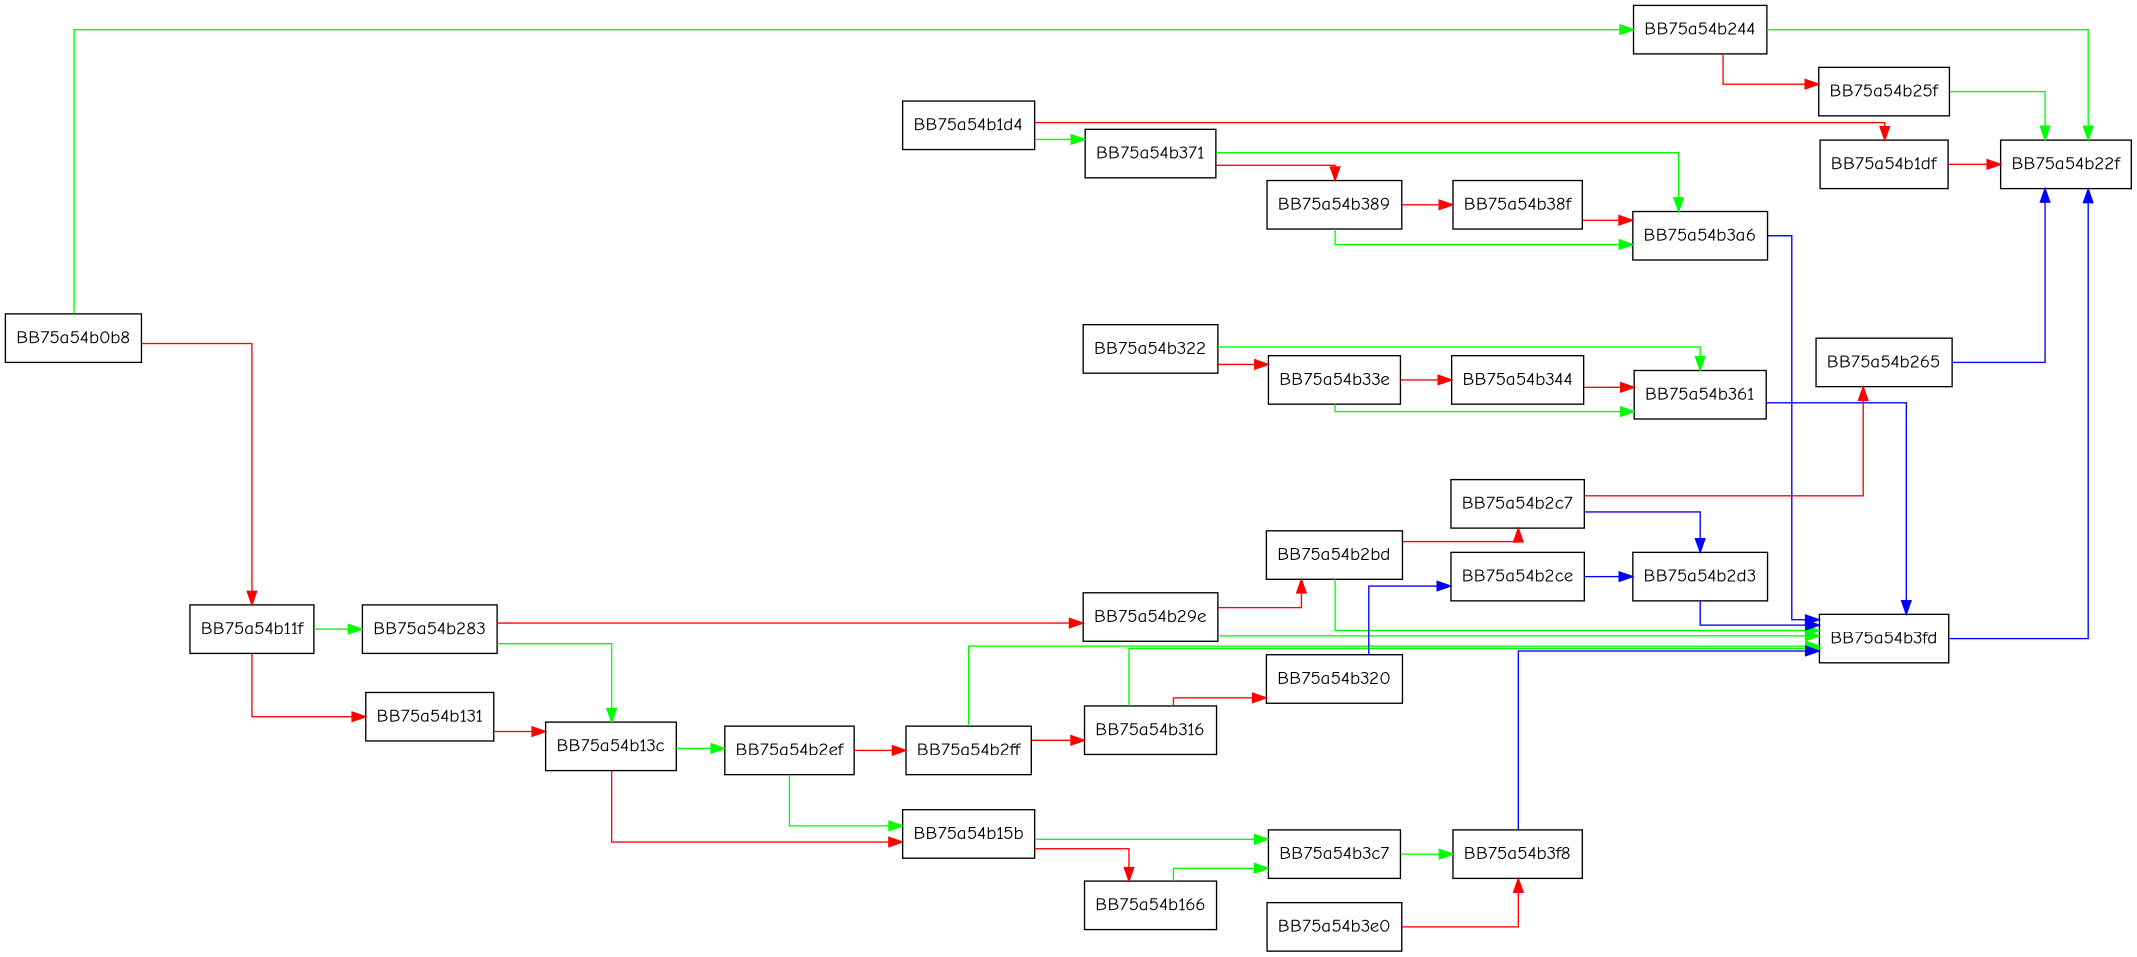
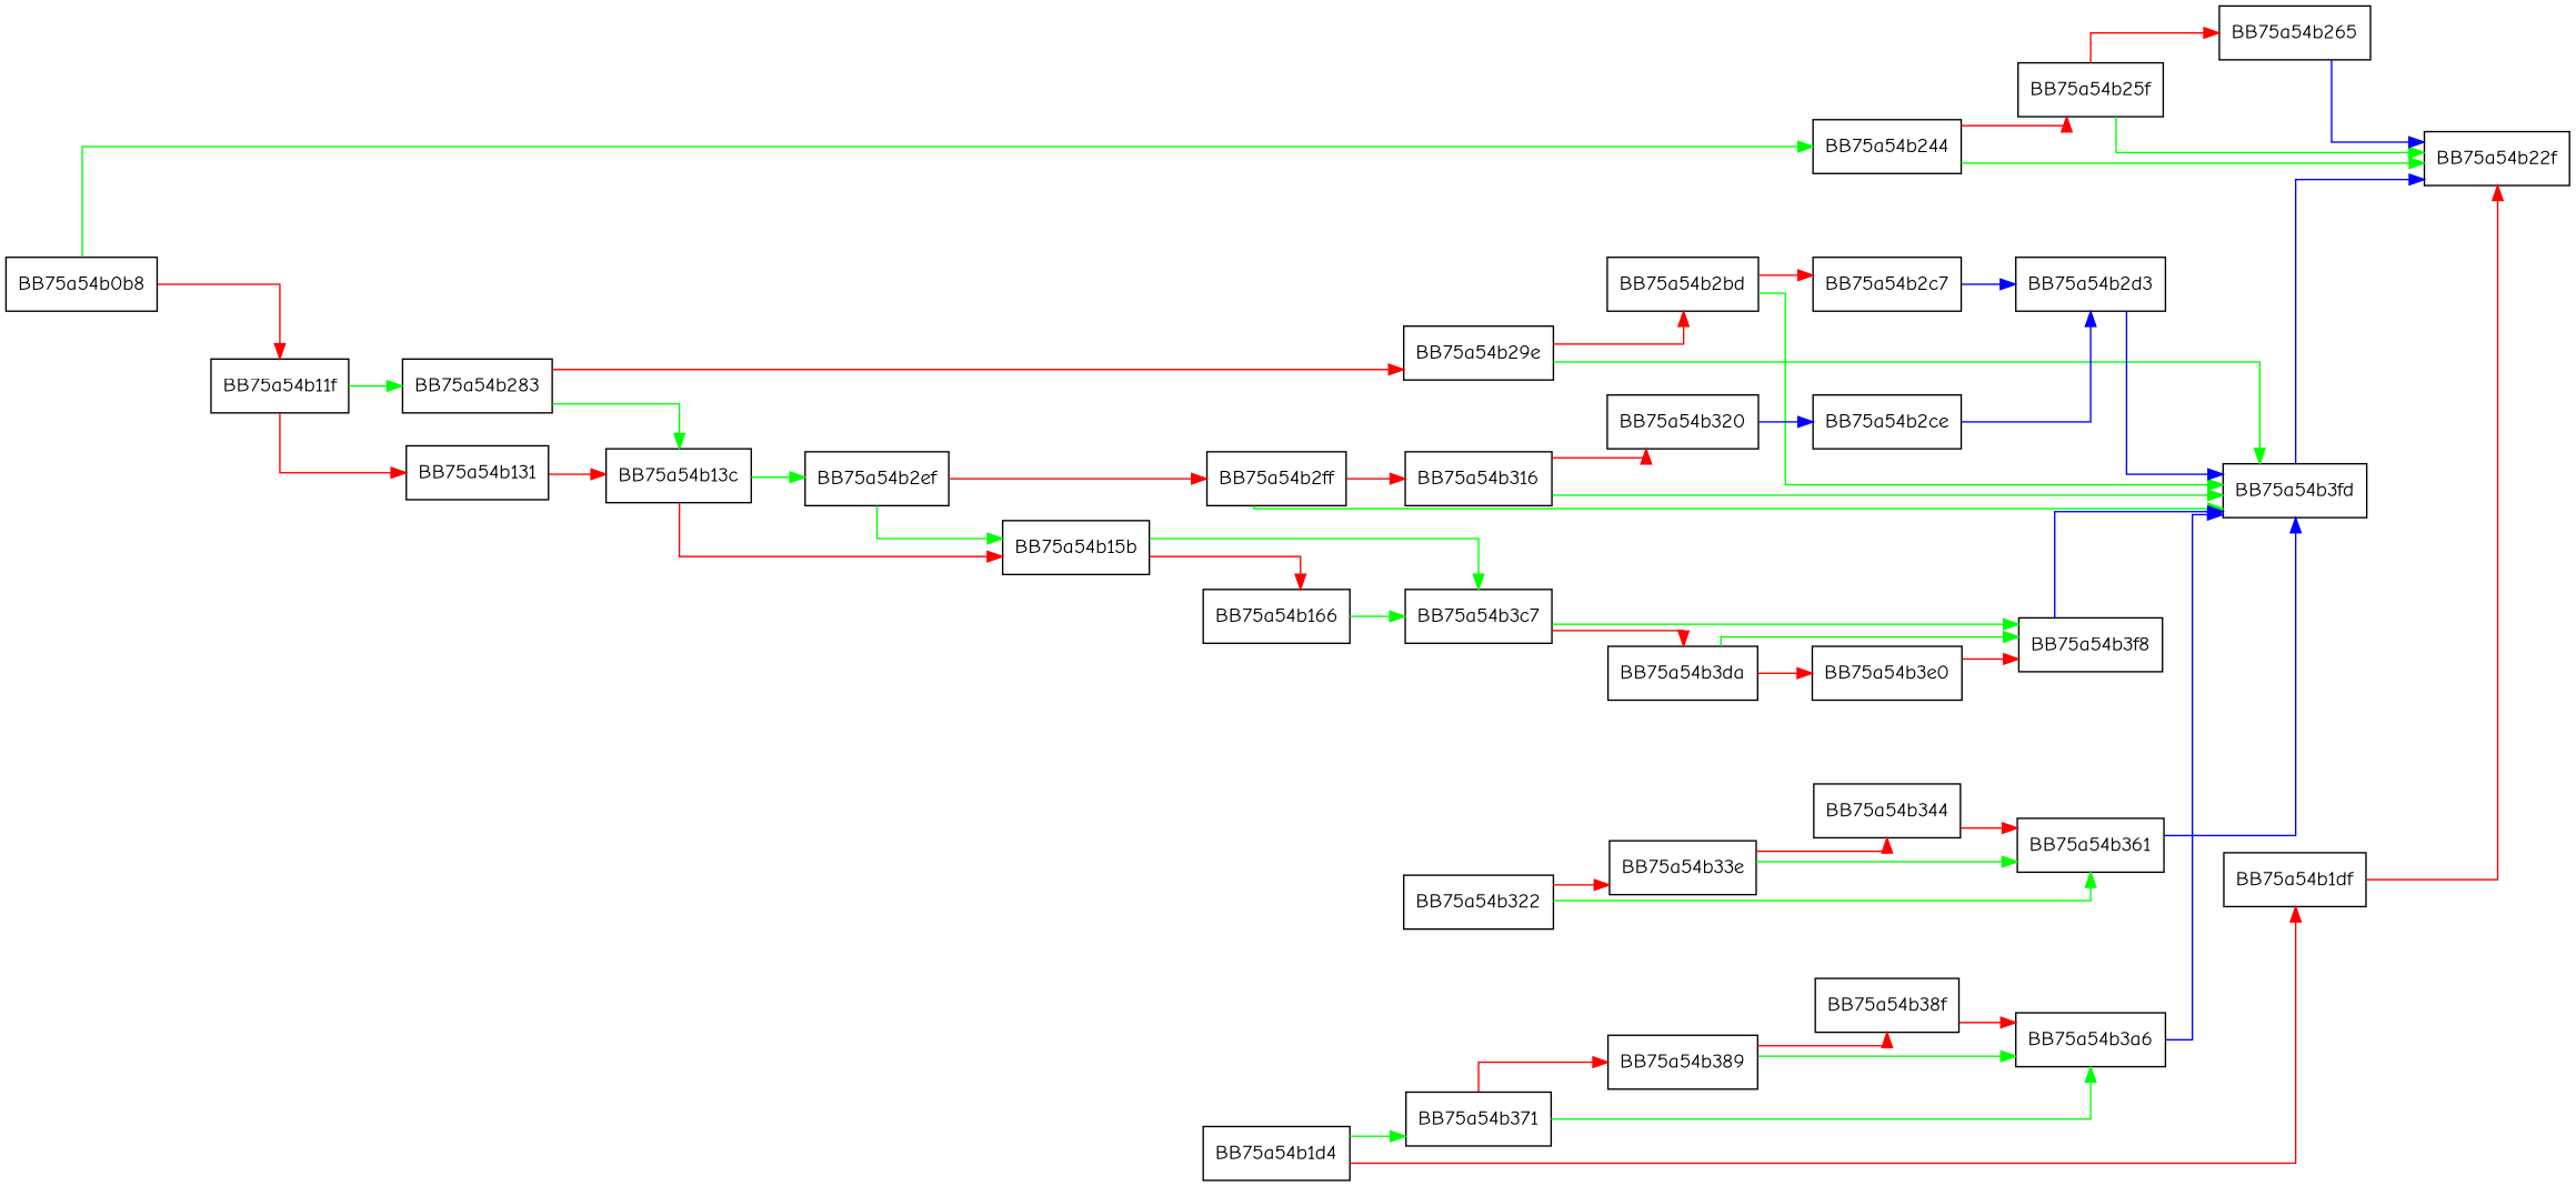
  digraph {
    fontname="Comic Neue"
    rankdir=LR
    splines=ortho
    node [fontname="Comic Neue" shape=box]
    edge [color=red fontname="Comic Neue"]
    BB75a54b0b8
    BB75a54b244
    BB75a54b11f
    BB75a54b22f
    BB75a54b25f
    BB75a54b283
    BB75a54b131
    BB75a54b265
    BB75a54b13c
    BB75a54b29e
    BB75a54b2ef
    BB75a54b15b
    BB75a54b3fd
    BB75a54b2bd
    BB75a54b2ff
    BB75a54b3c7
    BB75a54b166
    BB75a54b316
    BB75a54b3f8
+   BB75a54b3da
    BB75a54b3e0
    BB75a54b322
    BB75a54b361
    BB75a54b33e
    BB75a54b1d4
    BB75a54b371
    BB75a54b1df
    BB75a54b344
    BB75a54b3a6
    BB75a54b389
    BB75a54b38f
    BB75a54b2c7
    BB75a54b2d3
    BB75a54b2ce
    BB75a54b320
    BB75a54b0b8 -> BB75a54b244 [color=green]
    BB75a54b0b8 -> BB75a54b11f
    BB75a54b244 -> BB75a54b22f [color=green]
    BB75a54b244 -> BB75a54b25f
    BB75a54b11f -> BB75a54b283 [color=green]
    BB75a54b11f -> BB75a54b131
    BB75a54b25f -> BB75a54b22f [color=green]
-   BB75a54b2c7 -> BB75a54b265
+   BB75a54b25f -> BB75a54b265
    BB75a54b283 -> BB75a54b13c [color=green]
    BB75a54b283 -> BB75a54b29e
    BB75a54b131 -> BB75a54b13c
    BB75a54b265 -> BB75a54b22f [color=blue]
    BB75a54b13c -> BB75a54b2ef [color=green]
    BB75a54b13c -> BB75a54b15b
    BB75a54b29e -> BB75a54b3fd [color=green]
    BB75a54b29e -> BB75a54b2bd
    BB75a54b2ef -> BB75a54b15b [color=green]
    BB75a54b2ef -> BB75a54b2ff
    BB75a54b15b -> BB75a54b3c7 [color=green]
    BB75a54b15b -> BB75a54b166
    BB75a54b3fd -> BB75a54b22f [color=blue]
    BB75a54b2bd -> BB75a54b3fd [color=green]
    BB75a54b2bd -> BB75a54b2c7
    BB75a54b2ff -> BB75a54b3fd [color=green]
    BB75a54b2ff -> BB75a54b316
    BB75a54b3c7 -> BB75a54b3f8 [color=green]
+   BB75a54b3c7 -> BB75a54b3da
    BB75a54b166 -> BB75a54b3c7 [color=green]
    BB75a54b316 -> BB75a54b3fd [color=green]
    BB75a54b316 -> BB75a54b320
    BB75a54b3f8 -> BB75a54b3fd [color=blue]
+   BB75a54b3da -> BB75a54b3f8 [color=green]
+   BB75a54b3da -> BB75a54b3e0
    BB75a54b3e0 -> BB75a54b3f8
    BB75a54b322 -> BB75a54b361 [color=green]
    BB75a54b322 -> BB75a54b33e
    BB75a54b361 -> BB75a54b3fd [color=blue]
    BB75a54b33e -> BB75a54b361 [color=green]
    BB75a54b33e -> BB75a54b344
    BB75a54b1d4 -> BB75a54b371 [color=green]
    BB75a54b1d4 -> BB75a54b1df
    BB75a54b371 -> BB75a54b3a6 [color=green]
    BB75a54b371 -> BB75a54b389
    BB75a54b1df -> BB75a54b22f
    BB75a54b344 -> BB75a54b361
    BB75a54b3a6 -> BB75a54b3fd [color=blue]
    BB75a54b389 -> BB75a54b3a6 [color=green]
    BB75a54b389 -> BB75a54b38f
    BB75a54b38f -> BB75a54b3a6
    BB75a54b2c7 -> BB75a54b2d3 [color=blue]
    BB75a54b2d3 -> BB75a54b3fd [color=blue]
    BB75a54b2ce -> BB75a54b2d3 [color=blue]
    BB75a54b320 -> BB75a54b2ce [color=blue]
  }
